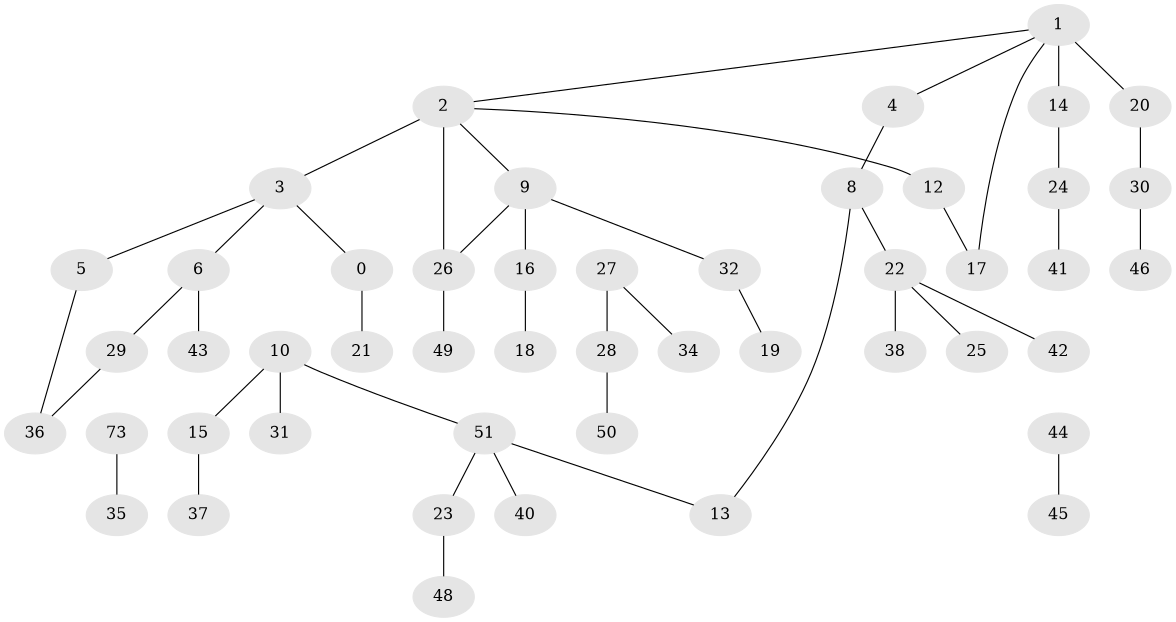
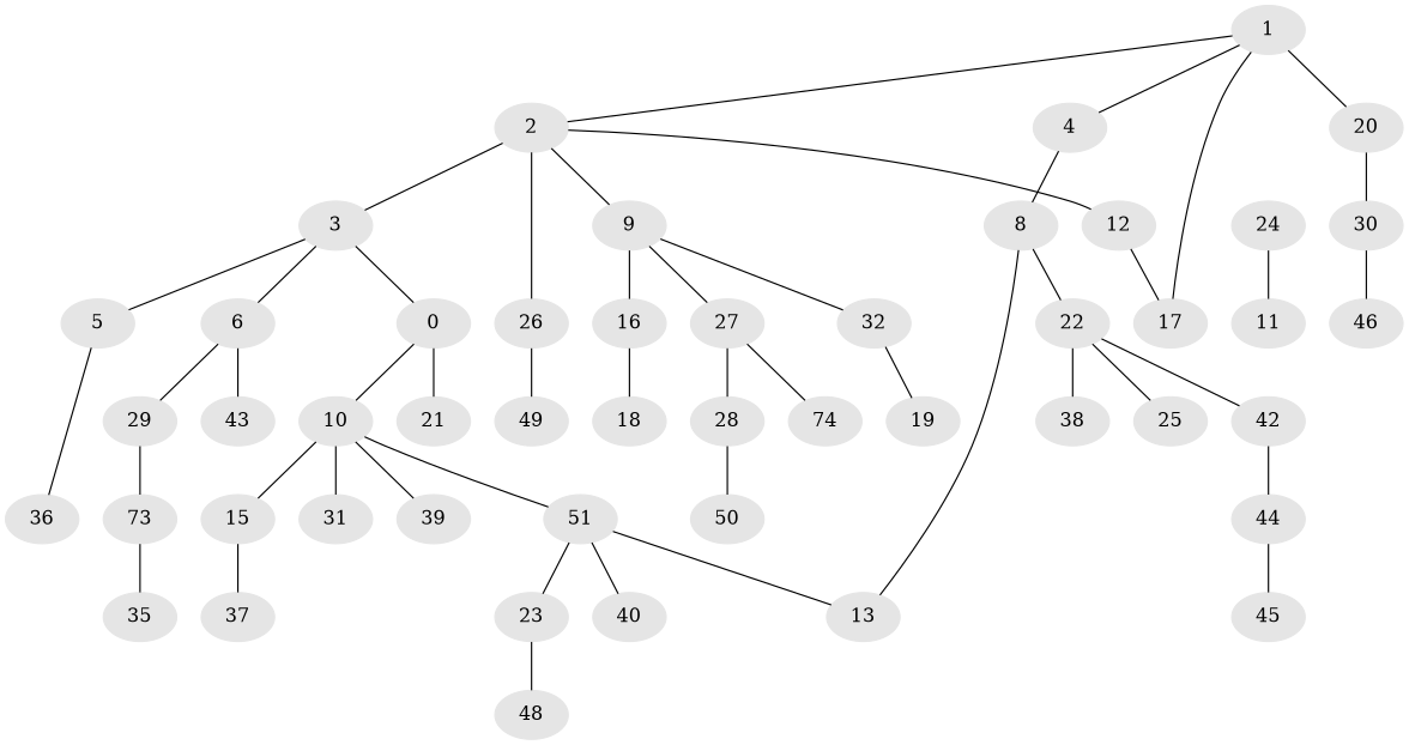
  graph {
    node [color=gray90 style=filled]
    edge [weight=1.0]
    1
    2
    4
-   14
    17
    20
    3
    9
    12
    26
    8
    24
    30
    5
    6
    n16 [label=0]
    16
    27
    32
    49
    36
    29
    43
    10
    21
    13
    22
    n28 [label=73]
    n29 [label=51]
    15
    31
+   39
    25
    38
    42
    18
    28
-   34
+   34 [label=74]
    19
    23
    40
    37
    48
-   41
+   41 [label=11]
    46
    44
    50
    35
    45
    1 -- 2
    1 -- 4
-   1 -- 14 [weight=4.0]
    1 -- 17
    1 -- 20
    2 -- 3
    2 -- 9
    2 -- 12
    2 -- 26 [weight=3.0]
    4 -- 8
-   14 -- 24
    20 -- 30
    3 -- 5
    3 -- 6
    3 -- n16
    9 -- 16
-   9 -- 26
+   9 -- 27
    9 -- 32
    12 -- 17
    26 -- 49
    8 -- 13
    8 -- 22 [weight=2.0]
    24 -- 41 [weight=2.0]
    30 -- 46
    5 -- 36
    6 -- 29
    6 -- 43
+   n16 -- 10
    n16 -- 21 [weight=3.0]
    16 -- 18
    27 -- 28 [weight=2.0]
    27 -- 34
    32 -- 19
-   29 -- 36
+   29 -- n28
    10 -- n29
    10 -- 15
    10 -- 31
+   10 -- 39 [weight=2.0]
    22 -- 25
    22 -- 38
    22 -- 42
    n28 -- 35
    n29 -- 13
    n29 -- 23
    n29 -- 40
    15 -- 37
+   42 -- 44
    28 -- 50
    23 -- 48
    44 -- 45
  }
